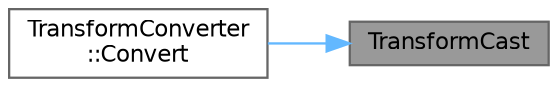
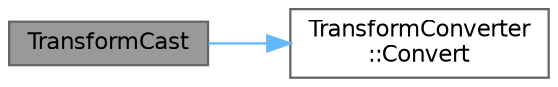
  digraph {
    rankdir=LR
    node [fontname=Helvetica fontsize=10 shape=box style=filled]
    n1 [color=gray40 fillcolor=grey60 fontcolor=black height=0.2 label=TransformCast width=0.4]
    n2 [color=grey40 fillcolor=white height=0.2 label="TransformConverter\l::Convert" width=0.4]
-   n2 -> n1 [color=steelblue1 fontname=Helvetica fontsize=10 labelfontname=Helvetica labelfontsize=10 style=solid]
+   n1 -> n2 [color=steelblue1 fontname=Helvetica fontsize=10 labelfontname=Helvetica labelfontsize=10 style=solid]
  }
